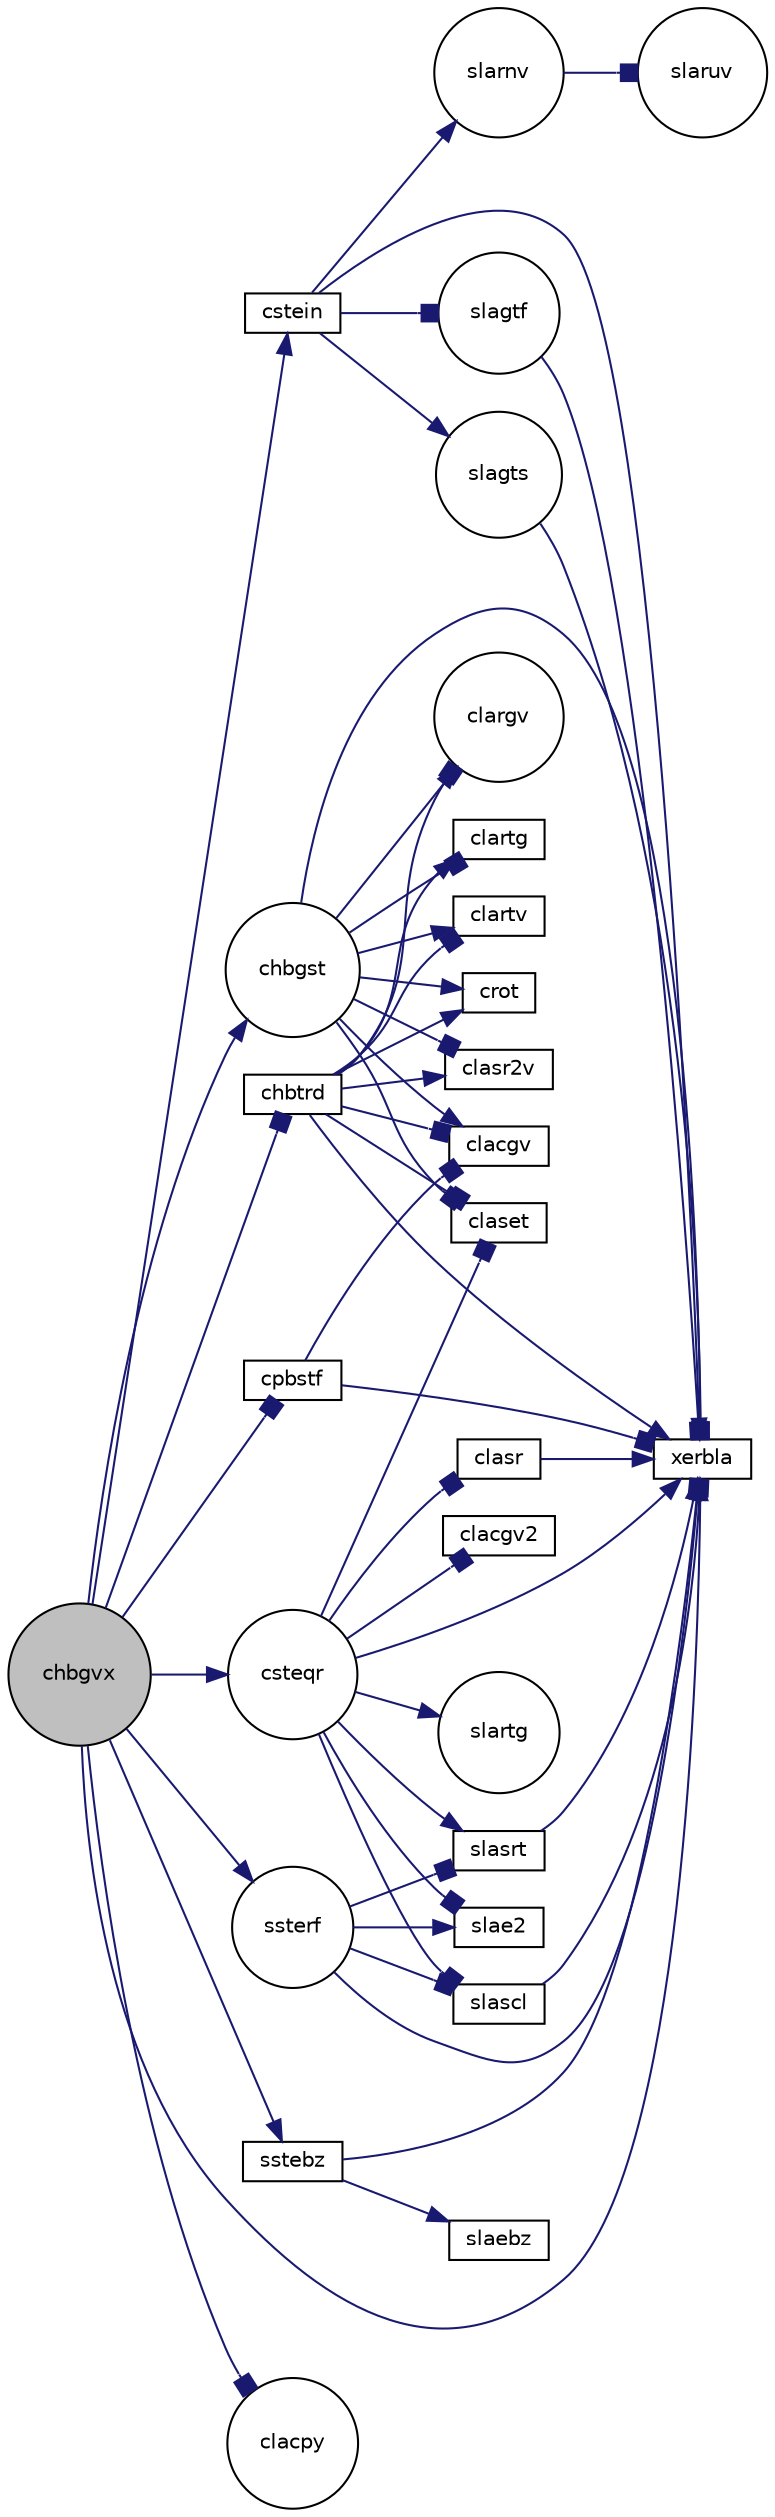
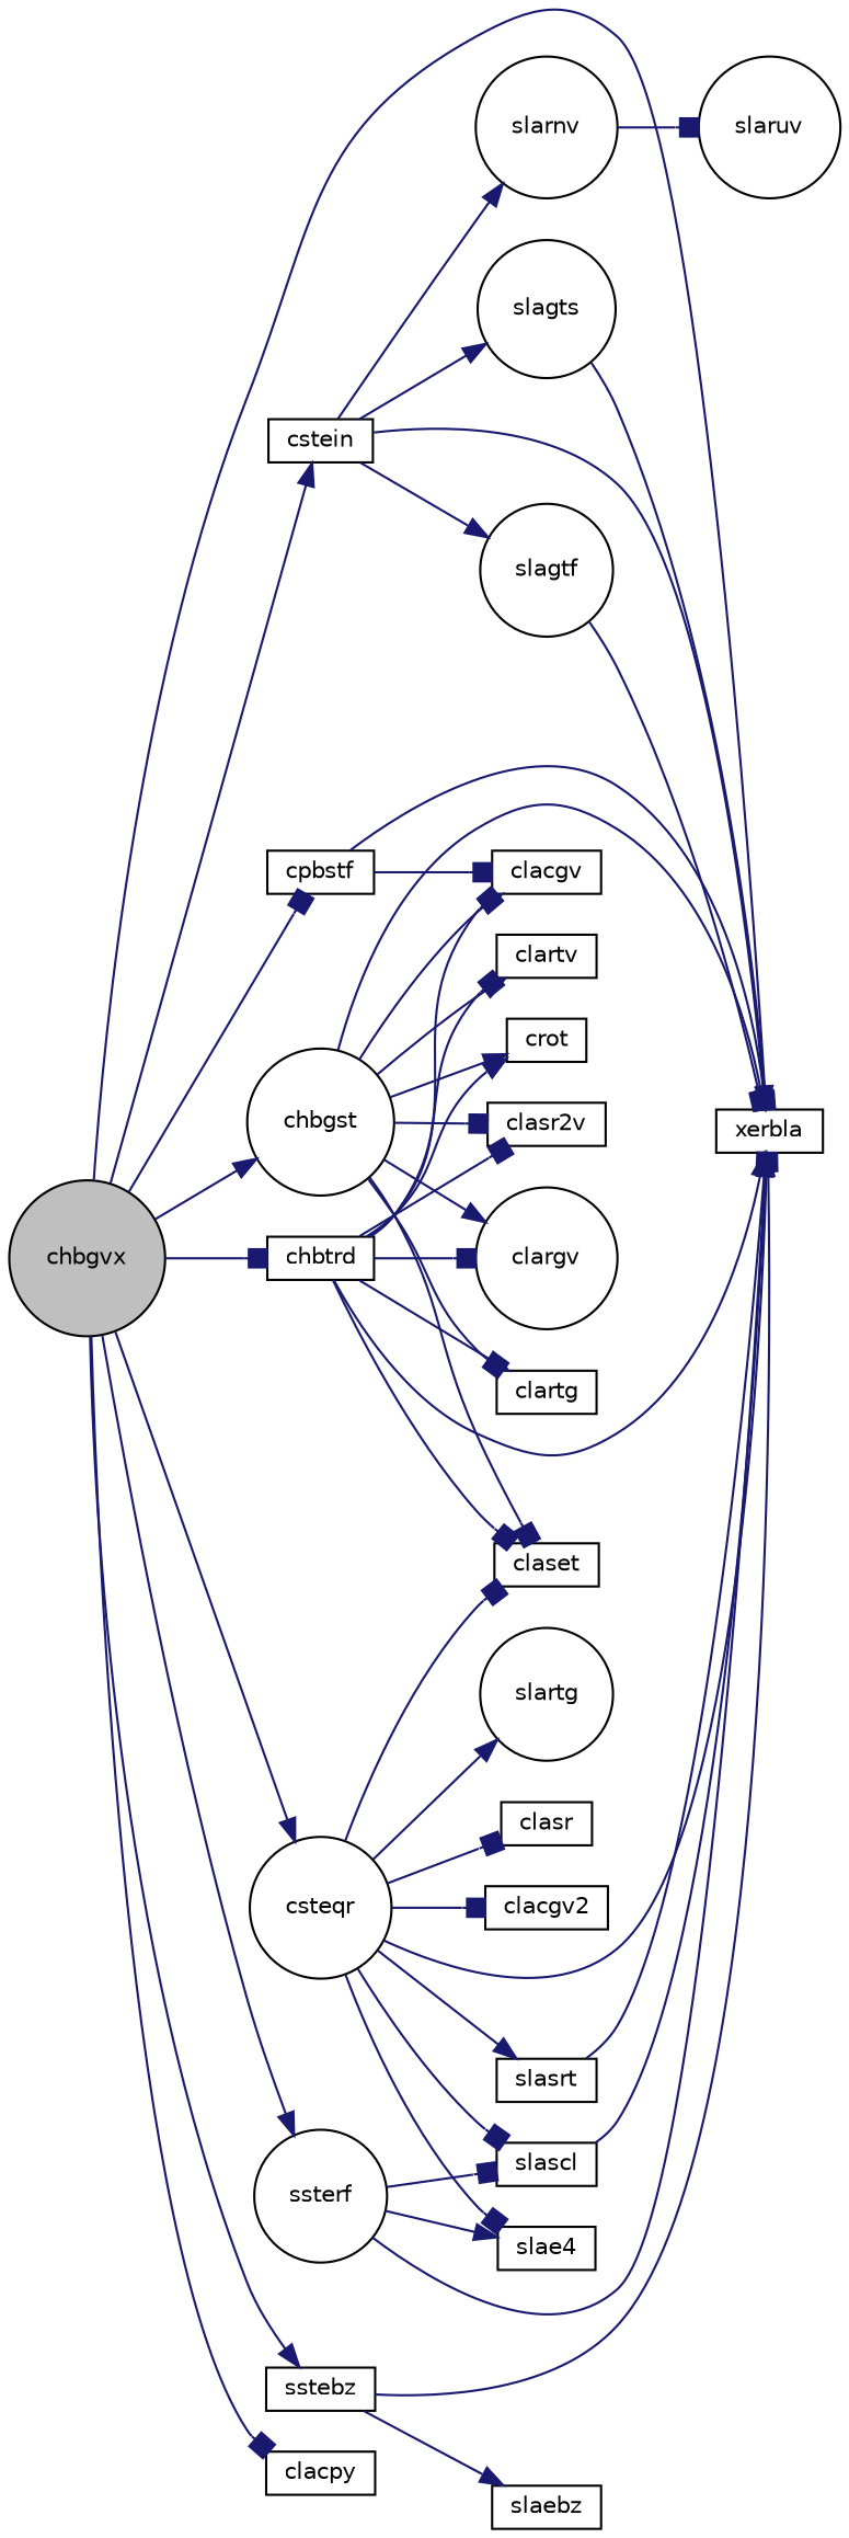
  digraph {
    rankdir=LR
    node [color=black fillcolor=white fontname=Helvetica fontsize=10 shape=box style=filled]
    edge [arrowhead=normal color=midnightblue fontname=Helvetica fontsize=10 labelfontname=Helvetica labelfontsize=10 style=solid]
    n1 [fillcolor=grey75 fontcolor=black height=0.2 label=chbgvx shape=circle width=0.4]
    n2 [height=0.2 label=chbgst shape=circle width=0.4]
    n3 [height=0.2 label=xerbla width=0.4]
    n4 [height=0.2 label=chbtrd width=0.4]
-   n5 [height=0.2 label=clacpy shape=circle width=0.4]
+   n5 [height=0.2 label=clacpy width=0.4]
    n6 [height=0.2 label=cpbstf width=0.4]
    n7 [height=0.2 label=cstein width=0.4]
    n8 [height=0.2 label=csteqr shape=circle width=0.4]
    n9 [height=0.2 label=sstebz width=0.4]
    n10 [height=0.2 label=ssterf shape=circle width=0.4]
    n11 [height=0.2 label=clacgv width=0.4]
    n12 [height=0.2 label=clasr2v width=0.4]
    n13 [height=0.2 label=clargv shape=circle width=0.4]
    n14 [height=0.2 label=clartg width=0.4]
    n15 [height=0.2 label=clartv width=0.4]
    n16 [height=0.2 label=claset width=0.4]
    n17 [height=0.2 label=crot width=0.4]
    n18 [height=0.2 label=slagtf shape=circle width=0.4]
    n19 [height=0.2 label=slagts shape=circle width=0.4]
    n20 [height=0.2 label=slarnv shape=circle width=0.4]
    n21 [height=0.2 label=clasr width=0.4]
-   n22 [height=0.2 label=slae2 width=0.4]
+   n22 [height=0.2 label=slae4 width=0.4]
    n23 [height=0.2 label=clacgv2 width=0.4]
    n24 [height=0.2 label=slartg shape=circle width=0.4]
    n25 [height=0.2 label=slascl width=0.4]
    n26 [height=0.2 label=slasrt width=0.4]
    n27 [height=0.2 label=slaebz width=0.4]
    n28 [height=0.2 label=slaruv shape=circle width=0.4]
    n1 -> n2
    n1 -> n3
    n1 -> n4 [arrowhead=box]
    n1 -> n5 [arrowhead=box]
    n1 -> n6 [arrowhead=box]
    n1 -> n7
    n1 -> n8
    n1 -> n9
    n1 -> n10
    n2 -> n3 [arrowhead=box]
    n2 -> n11
    n2 -> n12 [arrowhead=box]
    n2 -> n13
    n2 -> n14 [arrowhead=box]
    n2 -> n15
    n2 -> n16 [arrowhead=box]
    n2 -> n17
    n4 -> n3
    n4 -> n11 [arrowhead=box]
-   n4 -> n12
+   n4 -> n12 [arrowhead=box]
    n4 -> n13 [arrowhead=box]
    n4 -> n14
    n4 -> n15 [arrowhead=box]
    n4 -> n16 [arrowhead=box]
    n4 -> n17
    n6 -> n3 [arrowhead=box]
    n6 -> n11 [arrowhead=box]
    n7 -> n3
-   n7 -> n18 [arrowhead=box]
+   n7 -> n18
    n7 -> n19
    n7 -> n20
    n8 -> n3
    n8 -> n16 [arrowhead=box]
    n8 -> n21 [arrowhead=box]
    n8 -> n22 [arrowhead=box]
    n8 -> n23 [arrowhead=box]
    n8 -> n24
    n8 -> n25 [arrowhead=box]
    n8 -> n26
    n9 -> n3 [arrowhead=box]
    n9 -> n27
    n10 -> n3
    n10 -> n22
    n10 -> n25 [arrowhead=box]
-   n10 -> n26 [arrowhead=box]
    n18 -> n3 [arrowhead=box]
    n19 -> n3 [arrowhead=box]
    n20 -> n28 [arrowhead=box]
-   n21 -> n3
    n25 -> n3 [arrowhead=box]
    n26 -> n3
  }
